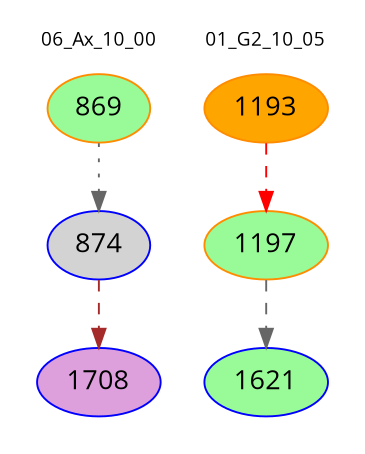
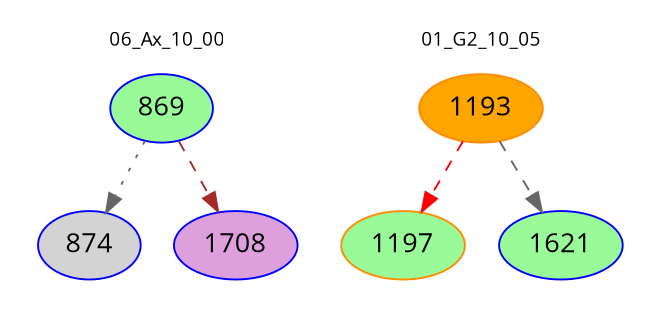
  digraph {
    fontname="Open Sans"
    node [color=darkorange fillcolor=palegreen fontname="Open Sans" style=filled]
    edge [color=gray40 fontname="Open Sans" style=dashed]
-   n1 [label=869]
+   n1 [color=blue label=869]
    n2 [color=blue fillcolor=lightgrey label=874]
    n3 [color=blue fillcolor=plum label=1708]
    n4 [label=1197]
    n5 [fillcolor=orange label=1193]
    n6 [color=blue label=1621]
    subgraph cluster_1 {
      color=white
      fontsize=10
      label="06_Ax_10_00"
      n1
      n2
      n3
    }
    subgraph cluster_2 {
      color=white
      fontsize=10
      label="01_G2_10_05"
      n4
      n5
      n6
    }
    n1 -> n2 [style=dotted]
-   n2 -> n3 [color=brown]
-   n4 -> n6
+   n1 -> n3 [color=brown]
+   n5 -> n6
    n5 -> n4 [color=red]
  }
